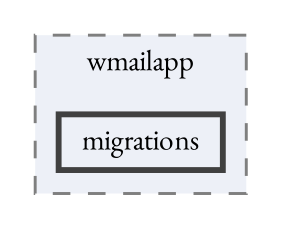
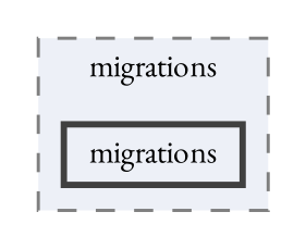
  digraph {
    compound=true
    fontname="EB Garamond"
    n1 [color=grey25 fillcolor="#edf0f7" fontname="EB Garamond" fontsize=10 height=0.2 label=migrations shape=box style="filled,bold" width=0.4]
    subgraph cluster_1 {
      bgcolor="#edf0f7"
      fontsize=10
-     label=wmailapp
+     label=migrations
      pencolor=grey50
      style="filled,dashed"
      n1
    }
  }
